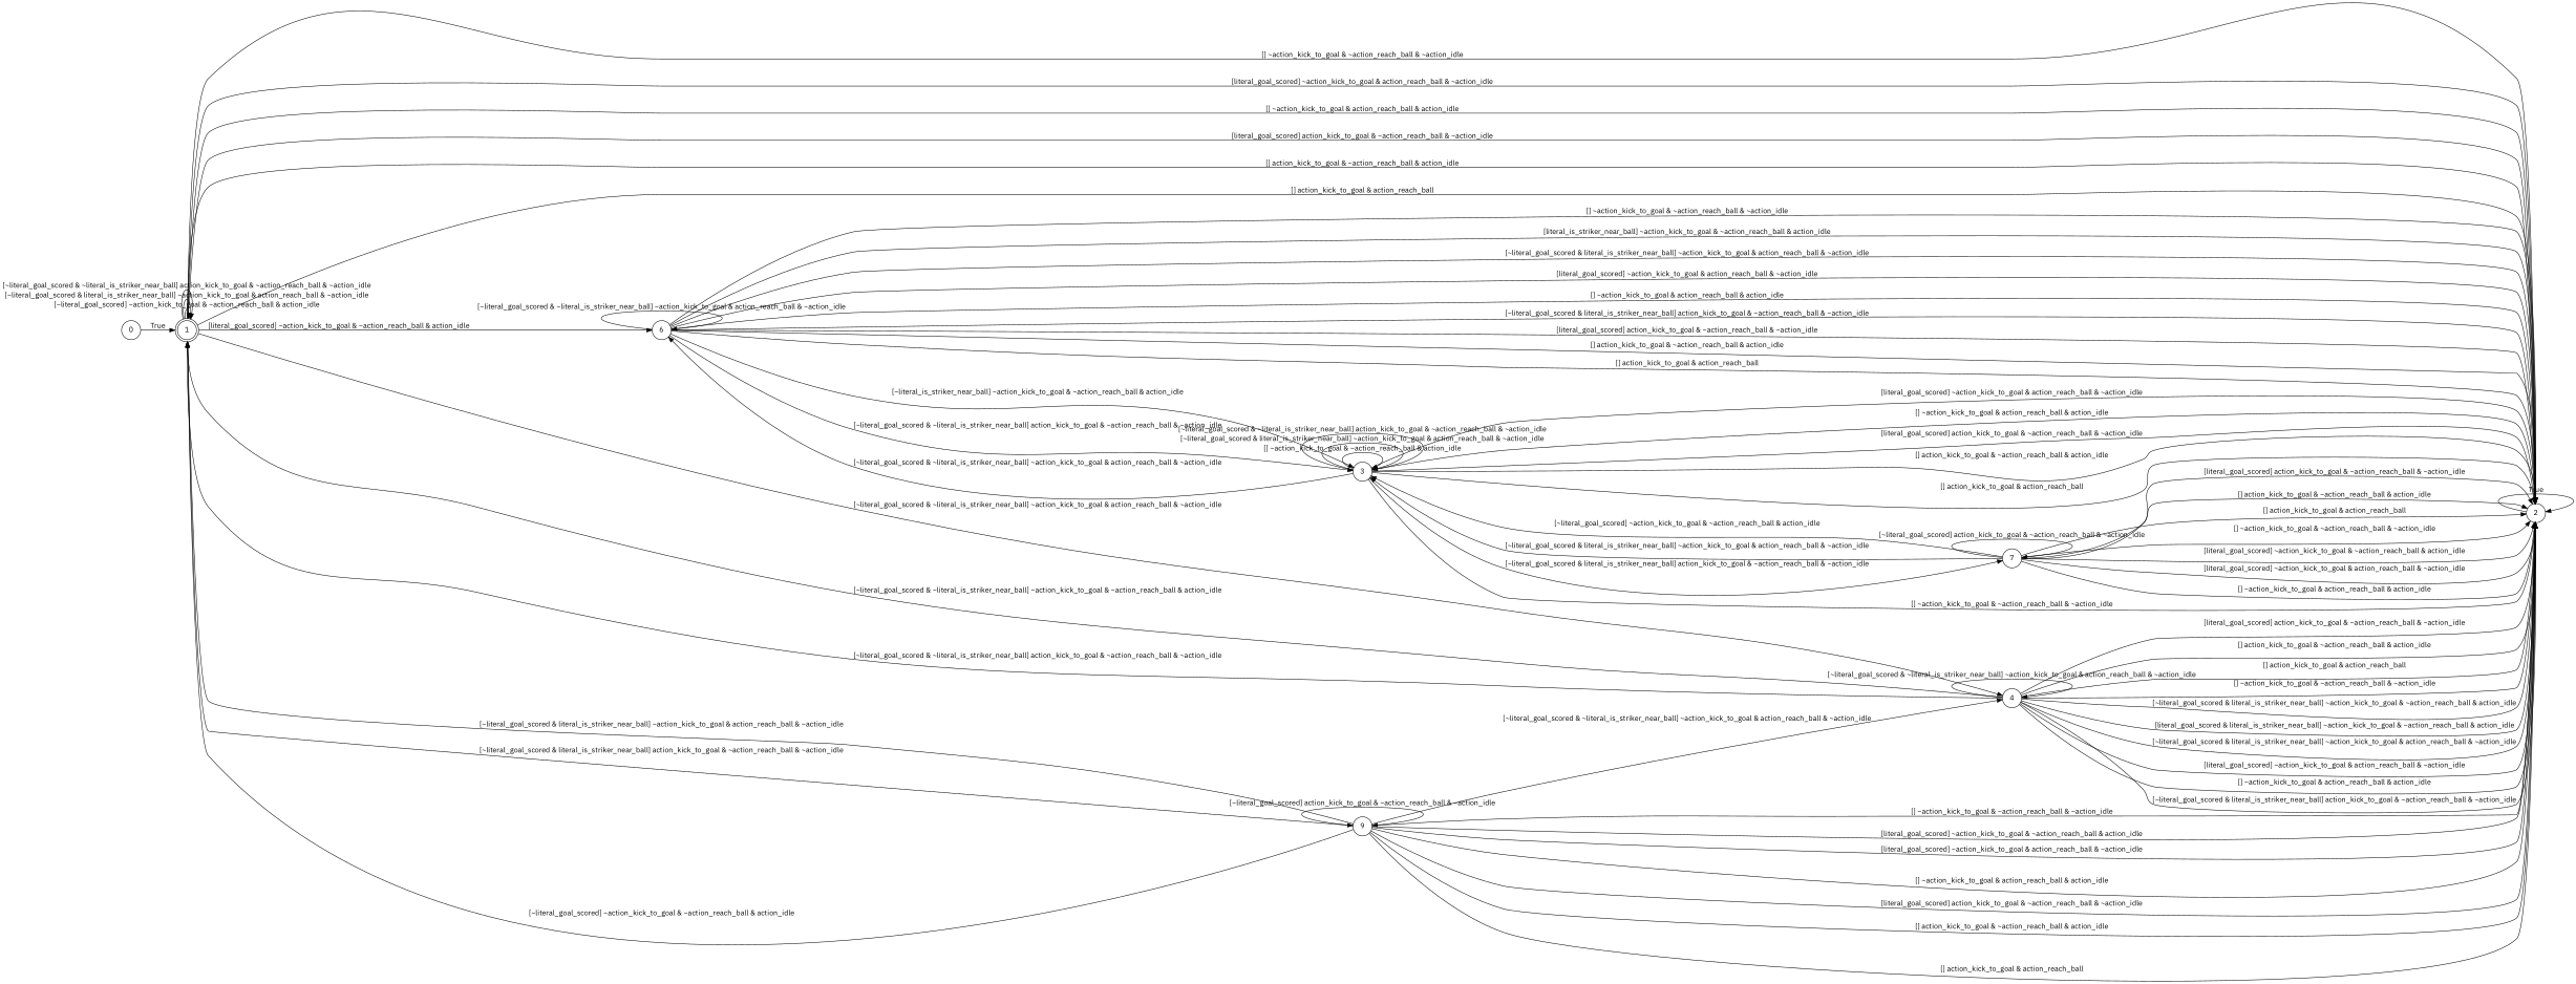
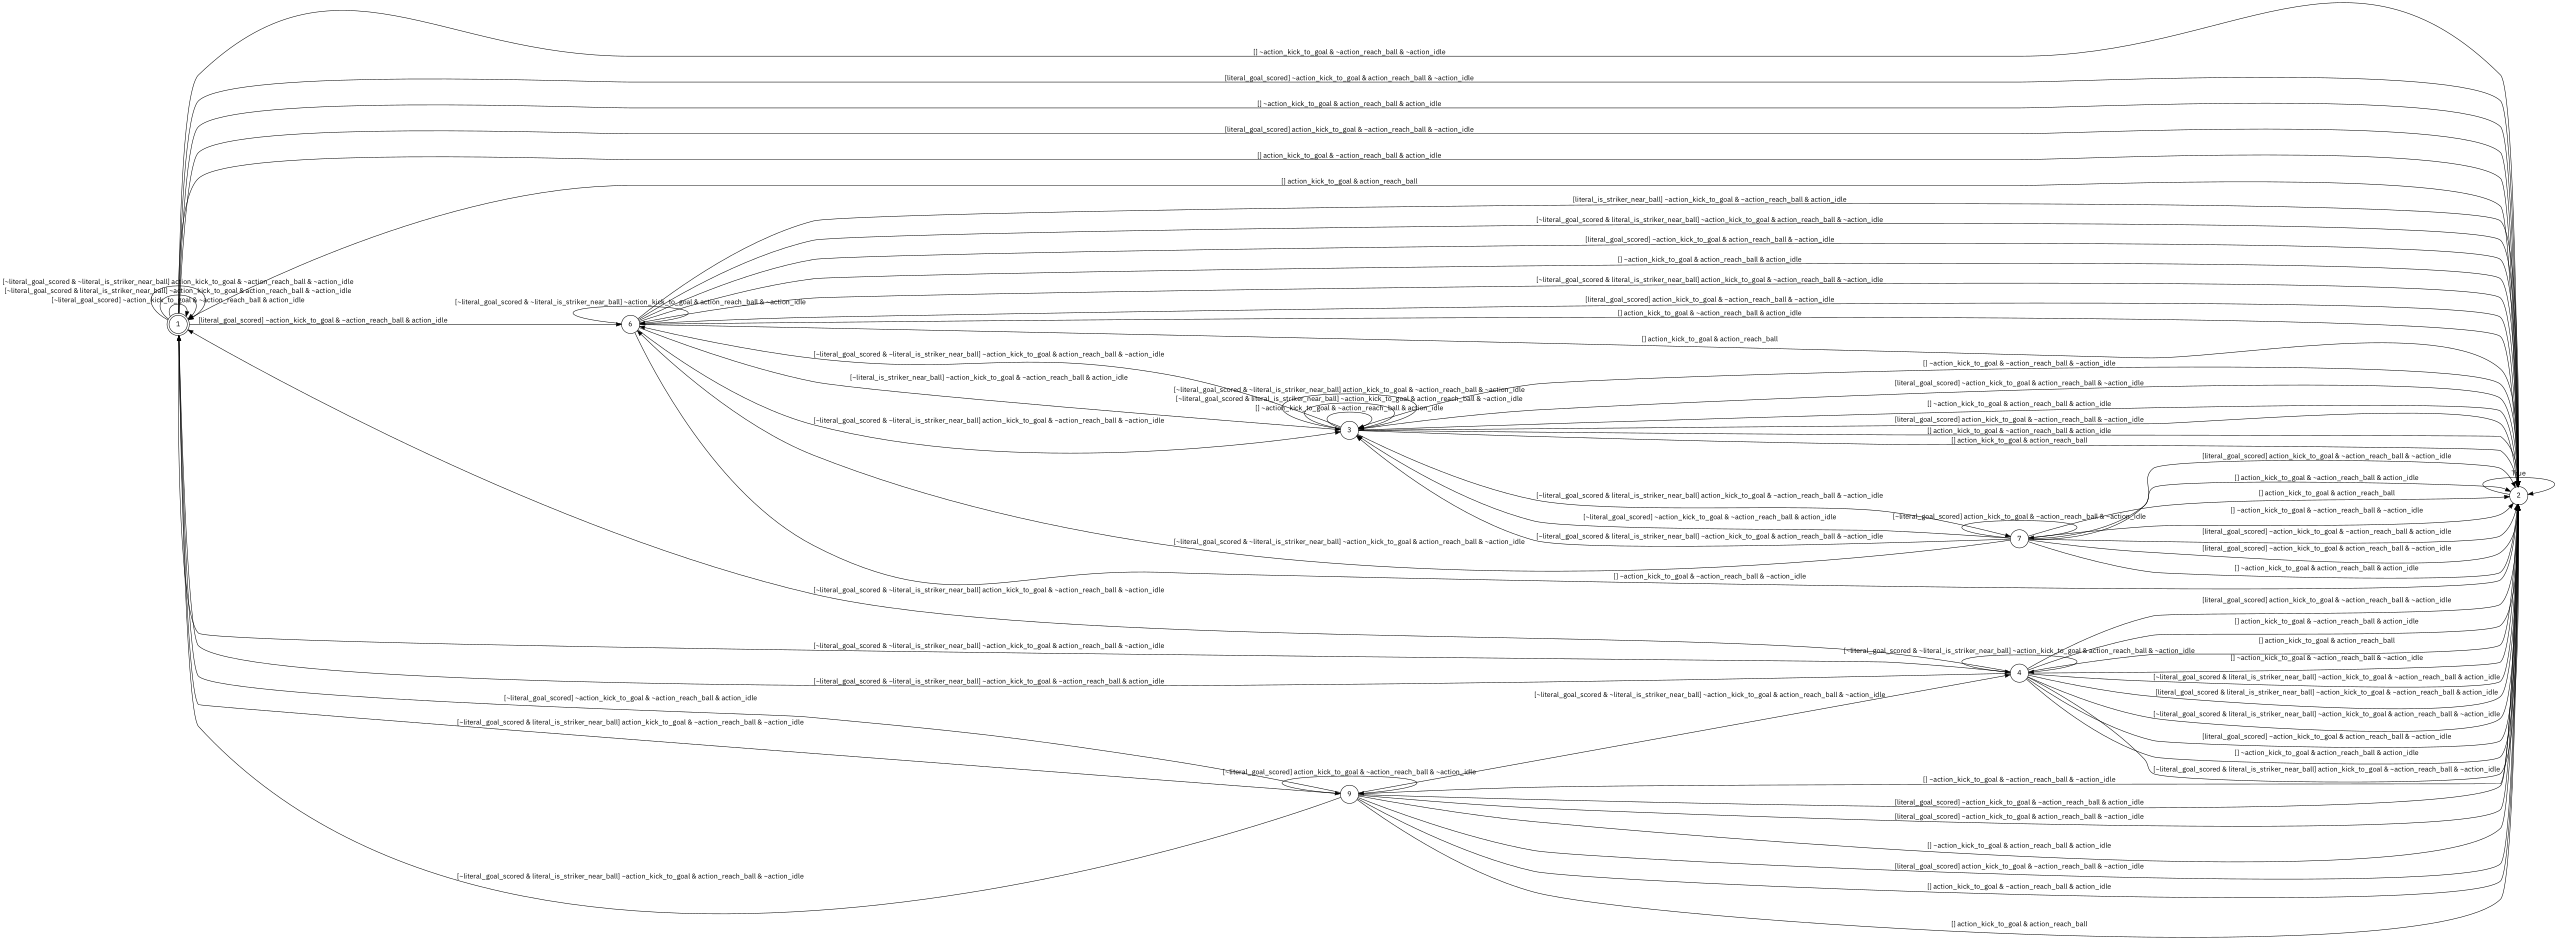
  digraph {
    fontname="IBM Plex Sans"
    rankdir=LR
    node [fontname="IBM Plex Sans" shape=circle]
    edge [fontname="IBM Plex Sans"]
    1 [height=.5 shape=doublecircle width=.5]
    2 [height=.5 width=.5]
    4 [height=.5 width=.5]
    n4 [height=.5 label=9 width=.5]
    6 [height=.5 width=.5]
    3 [height=.5 width=.5]
    7 [height=.5 width=.5]
-   0 [height=.5 width=.5]
    1 -> 1 [label="[~literal_goal_scored] ~action_kick_to_goal & ~action_reach_ball & action_idle"]
    1 -> 1 [label="[~literal_goal_scored & literal_is_striker_near_ball] ~action_kick_to_goal & action_reach_ball & ~action_idle"]
    1 -> 1 [label="[~literal_goal_scored & ~literal_is_striker_near_ball] action_kick_to_goal & ~action_reach_ball & ~action_idle"]
    1 -> 2 [label="[] ~action_kick_to_goal & ~action_reach_ball & ~action_idle"]
    1 -> 2 [label="[literal_goal_scored] ~action_kick_to_goal & action_reach_ball & ~action_idle"]
    1 -> 2 [label="[] ~action_kick_to_goal & action_reach_ball & action_idle"]
    1 -> 2 [label="[literal_goal_scored] action_kick_to_goal & ~action_reach_ball & ~action_idle"]
    1 -> 2 [label="[] action_kick_to_goal & ~action_reach_ball & action_idle"]
    1 -> 2 [label="[] action_kick_to_goal & action_reach_ball"]
    1 -> 4 [label="[~literal_goal_scored & ~literal_is_striker_near_ball] ~action_kick_to_goal & action_reach_ball & ~action_idle"]
    1 -> n4 [label="[~literal_goal_scored & literal_is_striker_near_ball] action_kick_to_goal & ~action_reach_ball & ~action_idle"]
    1 -> 6 [label="[literal_goal_scored] ~action_kick_to_goal & ~action_reach_ball & action_idle"]
    2 -> 2 [label=True]
    4 -> 1 [label="[~literal_goal_scored & ~literal_is_striker_near_ball] ~action_kick_to_goal & ~action_reach_ball & action_idle"]
    4 -> 1 [label="[~literal_goal_scored & ~literal_is_striker_near_ball] action_kick_to_goal & ~action_reach_ball & ~action_idle"]
    4 -> 2 [label="[] ~action_kick_to_goal & ~action_reach_ball & ~action_idle"]
    4 -> 2 [label="[~literal_goal_scored & literal_is_striker_near_ball] ~action_kick_to_goal & ~action_reach_ball & action_idle"]
    4 -> 2 [label="[literal_goal_scored & literal_is_striker_near_ball] ~action_kick_to_goal & ~action_reach_ball & action_idle"]
    4 -> 2 [label="[~literal_goal_scored & literal_is_striker_near_ball] ~action_kick_to_goal & action_reach_ball & ~action_idle"]
    4 -> 2 [label="[literal_goal_scored] ~action_kick_to_goal & action_reach_ball & ~action_idle"]
    4 -> 2 [label="[] ~action_kick_to_goal & action_reach_ball & action_idle"]
    4 -> 2 [label="[~literal_goal_scored & literal_is_striker_near_ball] action_kick_to_goal & ~action_reach_ball & ~action_idle"]
    4 -> 2 [label="[literal_goal_scored] action_kick_to_goal & ~action_reach_ball & ~action_idle"]
    4 -> 2 [label="[] action_kick_to_goal & ~action_reach_ball & action_idle"]
    4 -> 2 [label="[] action_kick_to_goal & action_reach_ball"]
    4 -> 4 [label="[~literal_goal_scored & ~literal_is_striker_near_ball] ~action_kick_to_goal & action_reach_ball & ~action_idle"]
    n4 -> 1 [label="[~literal_goal_scored] ~action_kick_to_goal & ~action_reach_ball & action_idle"]
    n4 -> 1 [label="[~literal_goal_scored & literal_is_striker_near_ball] ~action_kick_to_goal & action_reach_ball & ~action_idle"]
    n4 -> 2 [label="[] ~action_kick_to_goal & ~action_reach_ball & ~action_idle"]
    n4 -> 2 [label="[literal_goal_scored] ~action_kick_to_goal & ~action_reach_ball & action_idle"]
    n4 -> 2 [label="[literal_goal_scored] ~action_kick_to_goal & action_reach_ball & ~action_idle"]
    n4 -> 2 [label="[] ~action_kick_to_goal & action_reach_ball & action_idle"]
    n4 -> 2 [label="[literal_goal_scored] action_kick_to_goal & ~action_reach_ball & ~action_idle"]
    n4 -> 2 [label="[] action_kick_to_goal & ~action_reach_ball & action_idle"]
    n4 -> 2 [label="[] action_kick_to_goal & action_reach_ball"]
    n4 -> 4 [label="[~literal_goal_scored & ~literal_is_striker_near_ball] ~action_kick_to_goal & action_reach_ball & ~action_idle"]
    n4 -> n4 [label="[~literal_goal_scored] action_kick_to_goal & ~action_reach_ball & ~action_idle"]
    6 -> 2 [label="[] ~action_kick_to_goal & ~action_reach_ball & ~action_idle"]
    6 -> 2 [label="[literal_is_striker_near_ball] ~action_kick_to_goal & ~action_reach_ball & action_idle"]
    6 -> 2 [label="[~literal_goal_scored & literal_is_striker_near_ball] ~action_kick_to_goal & action_reach_ball & ~action_idle"]
    6 -> 2 [label="[literal_goal_scored] ~action_kick_to_goal & action_reach_ball & ~action_idle"]
    6 -> 2 [label="[] ~action_kick_to_goal & action_reach_ball & action_idle"]
    6 -> 2 [label="[~literal_goal_scored & literal_is_striker_near_ball] action_kick_to_goal & ~action_reach_ball & ~action_idle"]
    6 -> 2 [label="[literal_goal_scored] action_kick_to_goal & ~action_reach_ball & ~action_idle"]
    6 -> 2 [label="[] action_kick_to_goal & ~action_reach_ball & action_idle"]
    6 -> 2 [label="[] action_kick_to_goal & action_reach_ball"]
    6 -> 6 [label="[~literal_goal_scored & ~literal_is_striker_near_ball] ~action_kick_to_goal & action_reach_ball & ~action_idle"]
    6 -> 3 [label="[~literal_is_striker_near_ball] ~action_kick_to_goal & ~action_reach_ball & action_idle"]
    6 -> 3 [label="[~literal_goal_scored & ~literal_is_striker_near_ball] action_kick_to_goal & ~action_reach_ball & ~action_idle"]
    3 -> 2 [label="[] ~action_kick_to_goal & ~action_reach_ball & ~action_idle"]
    3 -> 2 [label="[literal_goal_scored] ~action_kick_to_goal & action_reach_ball & ~action_idle"]
    3 -> 2 [label="[] ~action_kick_to_goal & action_reach_ball & action_idle"]
    3 -> 2 [label="[literal_goal_scored] action_kick_to_goal & ~action_reach_ball & ~action_idle"]
    3 -> 2 [label="[] action_kick_to_goal & ~action_reach_ball & action_idle"]
    3 -> 2 [label="[] action_kick_to_goal & action_reach_ball"]
    3 -> 6 [label="[~literal_goal_scored & ~literal_is_striker_near_ball] ~action_kick_to_goal & action_reach_ball & ~action_idle"]
    3 -> 3 [label="[] ~action_kick_to_goal & ~action_reach_ball & action_idle"]
    3 -> 3 [label="[~literal_goal_scored & literal_is_striker_near_ball] ~action_kick_to_goal & action_reach_ball & ~action_idle"]
    3 -> 3 [label="[~literal_goal_scored & ~literal_is_striker_near_ball] action_kick_to_goal & ~action_reach_ball & ~action_idle"]
    3 -> 7 [label="[~literal_goal_scored & literal_is_striker_near_ball] action_kick_to_goal & ~action_reach_ball & ~action_idle"]
    7 -> 2 [label="[] ~action_kick_to_goal & ~action_reach_ball & ~action_idle"]
    7 -> 2 [label="[literal_goal_scored] ~action_kick_to_goal & ~action_reach_ball & action_idle"]
    7 -> 2 [label="[literal_goal_scored] ~action_kick_to_goal & action_reach_ball & ~action_idle"]
    7 -> 2 [label="[] ~action_kick_to_goal & action_reach_ball & action_idle"]
    7 -> 2 [label="[literal_goal_scored] action_kick_to_goal & ~action_reach_ball & ~action_idle"]
    7 -> 2 [label="[] action_kick_to_goal & ~action_reach_ball & action_idle"]
    7 -> 2 [label="[] action_kick_to_goal & action_reach_ball"]
+   7 -> 6 [label="[~literal_goal_scored & ~literal_is_striker_near_ball] ~action_kick_to_goal & action_reach_ball & ~action_idle"]
    7 -> 3 [label="[~literal_goal_scored] ~action_kick_to_goal & ~action_reach_ball & action_idle"]
    7 -> 3 [label="[~literal_goal_scored & literal_is_striker_near_ball] ~action_kick_to_goal & action_reach_ball & ~action_idle"]
    7 -> 7 [label="[~literal_goal_scored] action_kick_to_goal & ~action_reach_ball & ~action_idle"]
-   0 -> 1 [label=True]
  }
